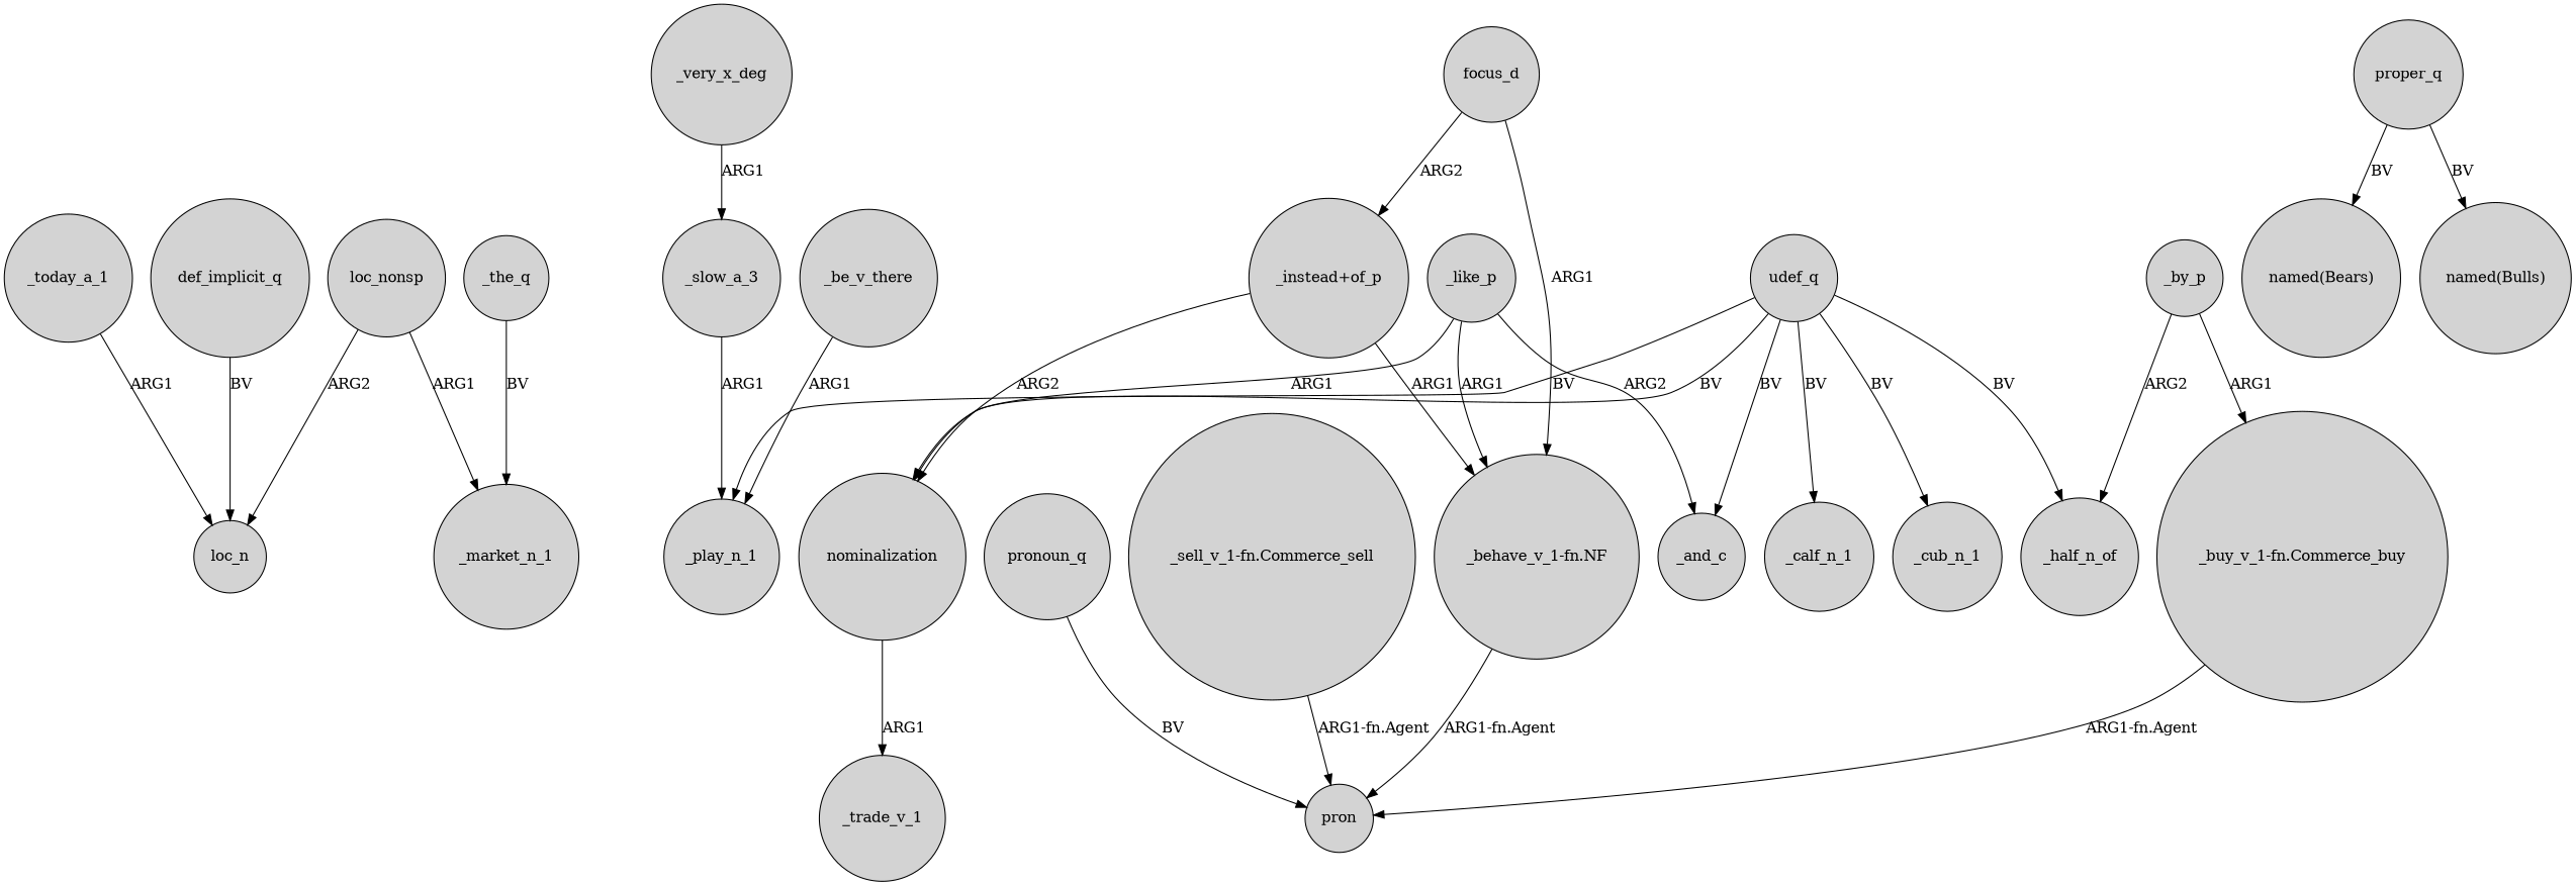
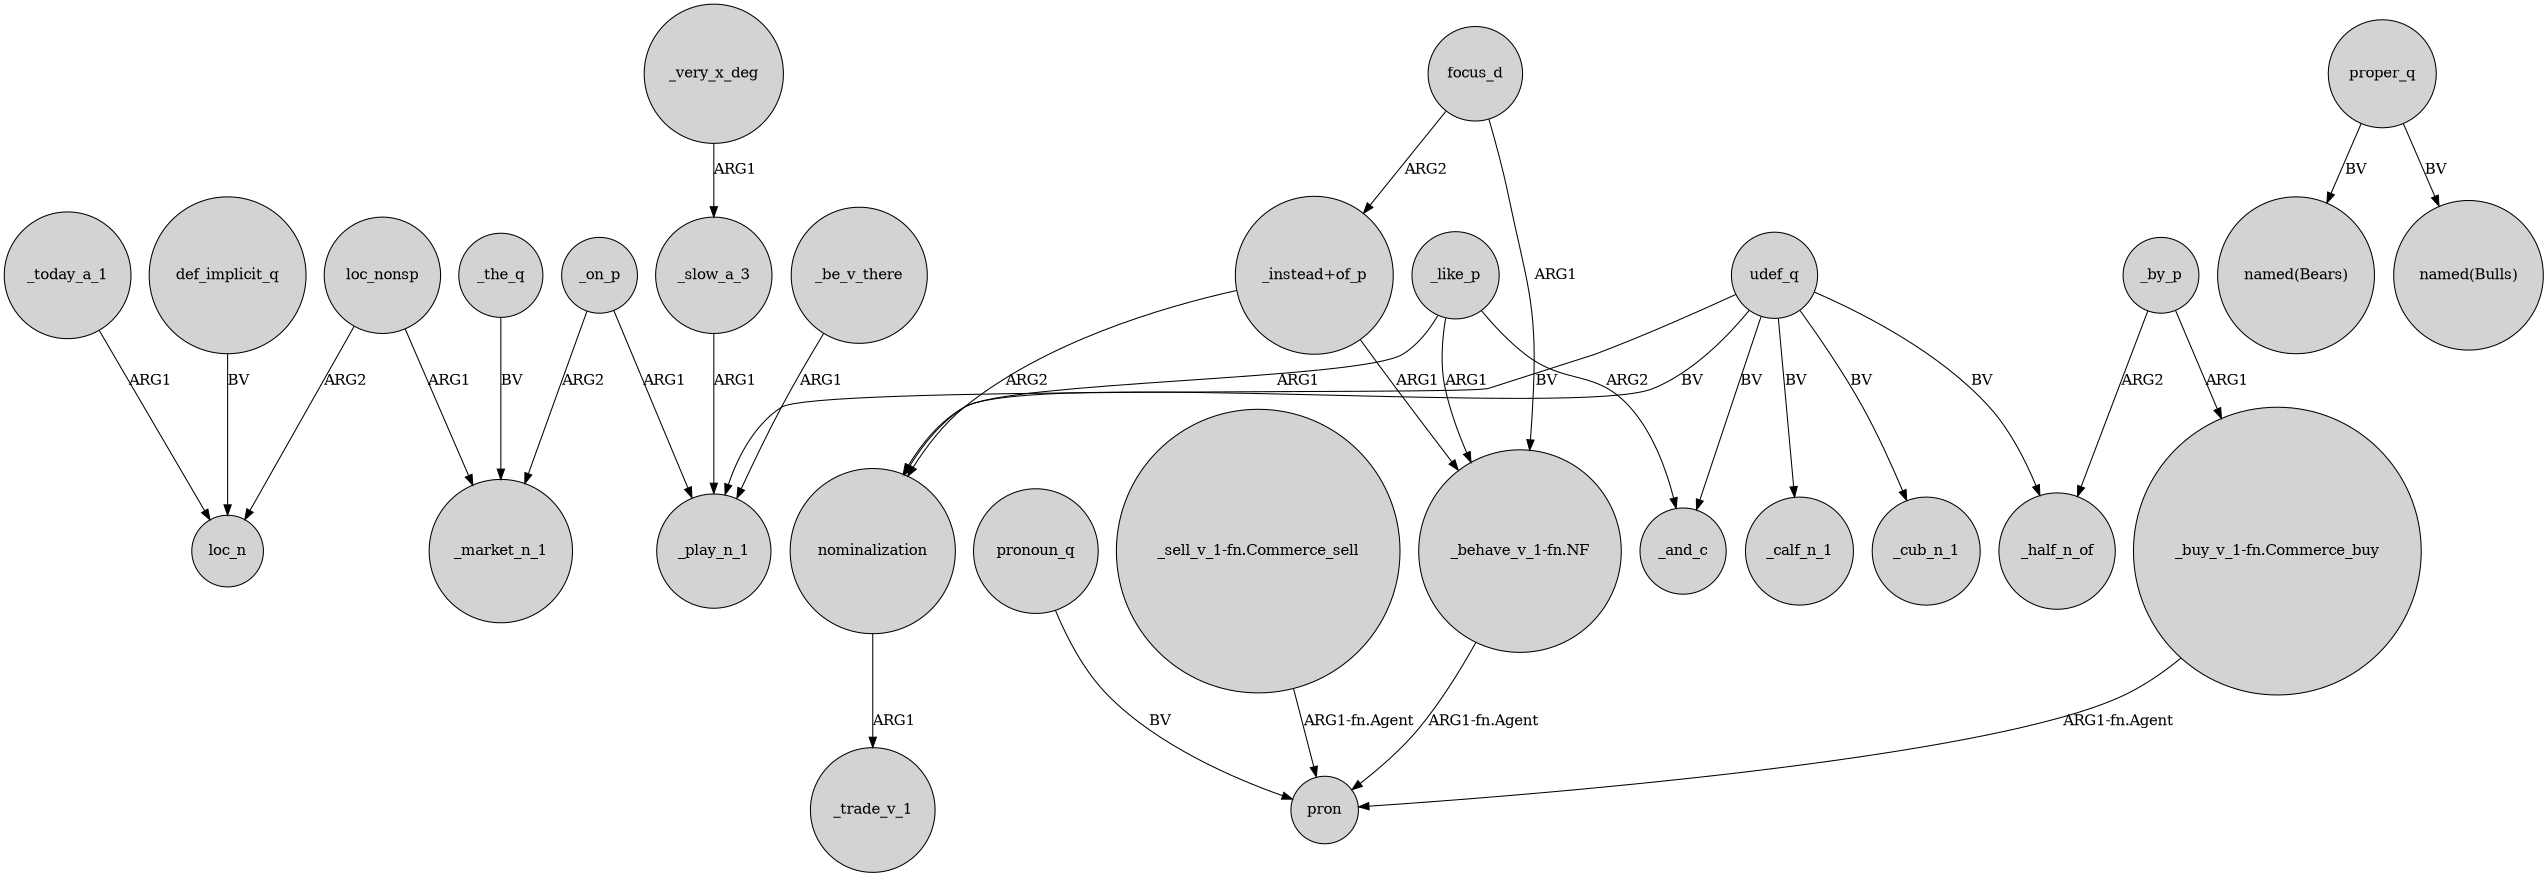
  digraph {
    node [shape=circle style=filled]
    n1 [label=loc_n]
    _today_a_1
    _like_p
    "_behave_v_1-fn.NF"
    nominalization
    _and_c
    pron
    _trade_v_1
    "_buy_v_1-fn.Commerce_buy"
    udef_q
    _play_n_1
    _half_n_of
    _cub_n_1
    _calf_n_1
    "_instead+of_p"
    _be_v_there
+   _on_p
    _market_n_1
    _by_p
    loc_nonsp
    pronoun_q
    focus_d
    proper_q
    "named(Bears)"
    "named(Bulls)"
    n26 [label=_slow_a_3]
    _very_x_deg
    "_sell_v_1-fn.Commerce_sell"
    _the_q
    def_implicit_q
    _today_a_1 -> n1 [label=ARG1]
    _like_p -> "_behave_v_1-fn.NF" [label=ARG1]
    _like_p -> nominalization [label=ARG1]
    _like_p -> _and_c [label=ARG2]
    "_behave_v_1-fn.NF" -> pron [label="ARG1-fn.Agent"]
    nominalization -> _trade_v_1 [label=ARG1]
    "_buy_v_1-fn.Commerce_buy" -> pron [label="ARG1-fn.Agent"]
    udef_q -> nominalization [label=BV]
    udef_q -> _and_c [label=BV]
    udef_q -> _play_n_1 [label=BV]
    udef_q -> _half_n_of [label=BV]
    udef_q -> _cub_n_1 [label=BV]
    udef_q -> _calf_n_1 [label=BV]
    "_instead+of_p" -> "_behave_v_1-fn.NF" [label=ARG1]
    "_instead+of_p" -> nominalization [label=ARG2]
    _be_v_there -> _play_n_1 [label=ARG1]
+   _on_p -> _play_n_1 [label=ARG1]
+   _on_p -> _market_n_1 [label=ARG2]
    _by_p -> "_buy_v_1-fn.Commerce_buy" [label=ARG1]
    _by_p -> _half_n_of [label=ARG2]
    loc_nonsp -> n1 [label=ARG2]
    loc_nonsp -> _market_n_1 [label=ARG1]
    pronoun_q -> pron [label=BV]
    focus_d -> "_behave_v_1-fn.NF" [label=ARG1]
    focus_d -> "_instead+of_p" [label=ARG2]
    proper_q -> "named(Bears)" [label=BV]
    proper_q -> "named(Bulls)" [label=BV]
    n26 -> _play_n_1 [label=ARG1]
    _very_x_deg -> n26 [label=ARG1]
    "_sell_v_1-fn.Commerce_sell" -> pron [label="ARG1-fn.Agent"]
    _the_q -> _market_n_1 [label=BV]
    def_implicit_q -> n1 [label=BV]
  }
